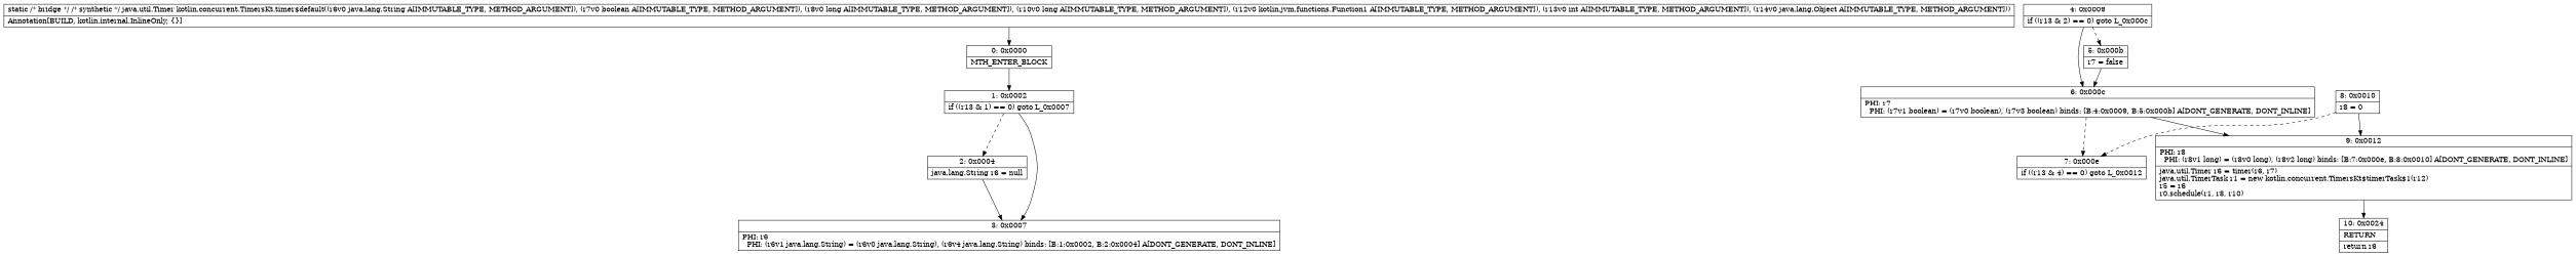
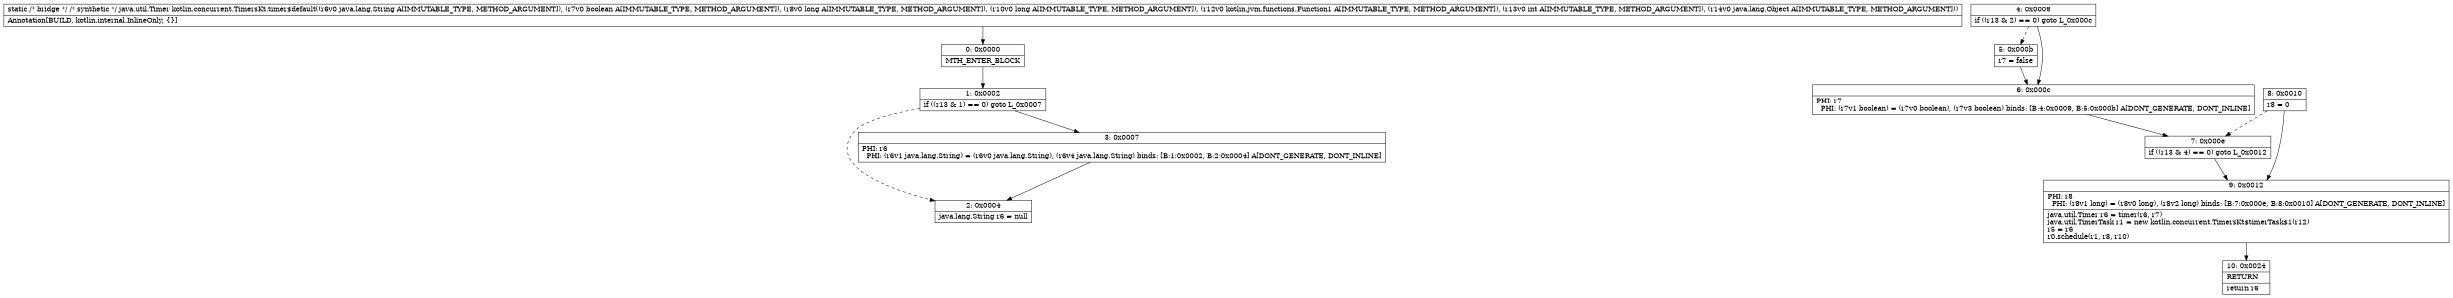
  digraph {
    node [shape=record]
    n1 [label="{0\:\ 0x0000|MTH_ENTER_BLOCK\l}"]
    n2 [label="{1\:\ 0x0002|if ((r13 & 1) == 0) goto L_0x0007\l}"]
    n3 [label="{2\:\ 0x0004|java.lang.String r6 = null\l}"]
    n4 [label="{3\:\ 0x0007|PHI: r6 \l  PHI: (r6v1 java.lang.String) = (r6v0 java.lang.String), (r6v4 java.lang.String) binds: [B:1:0x0002, B:2:0x0004] A[DONT_GENERATE, DONT_INLINE]\l}"]
    n5 [label="{4\:\ 0x0009|if ((r13 & 2) == 0) goto L_0x000c\l}"]
    n6 [label="{5\:\ 0x000b|r7 = false\l}"]
    n7 [label="{6\:\ 0x000c|PHI: r7 \l  PHI: (r7v1 boolean) = (r7v0 boolean), (r7v3 boolean) binds: [B:4:0x0009, B:5:0x000b] A[DONT_GENERATE, DONT_INLINE]\l}"]
    n8 [label="{7\:\ 0x000e|if ((r13 & 4) == 0) goto L_0x0012\l}"]
    n9 [label="{9\:\ 0x0012|PHI: r8 \l  PHI: (r8v1 long) = (r8v0 long), (r8v2 long) binds: [B:7:0x000e, B:8:0x0010] A[DONT_GENERATE, DONT_INLINE]\l|java.util.Timer r6 = timer(r6, r7)\ljava.util.TimerTask r1 = new kotlin.concurrent.TimersKt$timerTask$1(r12)\lr5 = r6\lr0.schedule(r1, r8, r10)\l}"]
    n10 [label="{8\:\ 0x0010|r8 = 0\l}"]
    n11 [label="{10\:\ 0x0024|RETURN\l|return r6\l}"]
    n12 [label="{static \/* bridge *\/ \/* synthetic *\/ java.util.Timer kotlin.concurrent.TimersKt.timer$default((r6v0 java.lang.String A[IMMUTABLE_TYPE, METHOD_ARGUMENT]), (r7v0 boolean A[IMMUTABLE_TYPE, METHOD_ARGUMENT]), (r8v0 long A[IMMUTABLE_TYPE, METHOD_ARGUMENT]), (r10v0 long A[IMMUTABLE_TYPE, METHOD_ARGUMENT]), (r12v0 kotlin.jvm.functions.Function1 A[IMMUTABLE_TYPE, METHOD_ARGUMENT]), (r13v0 int A[IMMUTABLE_TYPE, METHOD_ARGUMENT]), (r14v0 java.lang.Object A[IMMUTABLE_TYPE, METHOD_ARGUMENT]))  | Annotation[BUILD, kotlin.internal.InlineOnly, \{\}]\l}"]
    n1 -> n2
    n2 -> n3 [style=dashed]
    n2 -> n4
-   n3 -> n4
+   n4 -> n3
    n5 -> n6 [style=dashed]
    n5 -> n7
    n6 -> n7
-   n7 -> n8 [style=dashed]
-   n7 -> n9
+   n7 -> n8
+   n8 -> n9
    n9 -> n11
    n10 -> n8 [style=dashed]
    n10 -> n9
    n12 -> n1
  }
